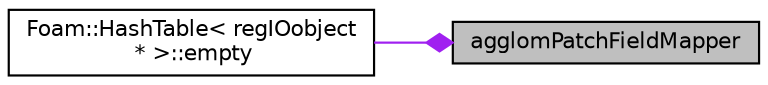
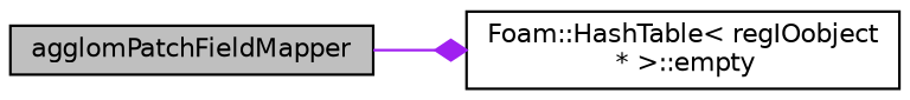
  digraph {
    rankdir=LR
    node [color=black fontname=Helvetica fontsize=10 shape=record]
    n1 [fillcolor=grey75 fontcolor=black height=0.2 label=agglomPatchFieldMapper style=filled width=0.4]
    n2 [height=0.2 label="Foam::HashTable\< regIOobject\l * \>::empty" width=0.4]
-   n2 -> n1 [color=purple fontname=Helvetica fontsize=10 labelfontname=Helvetica labelfontsize=10 style=solid arrowhead=diamond]
+   n1 -> n2 [color=purple fontname=Helvetica fontsize=10 labelfontname=Helvetica labelfontsize=10 style=solid arrowhead=diamond]
  }
